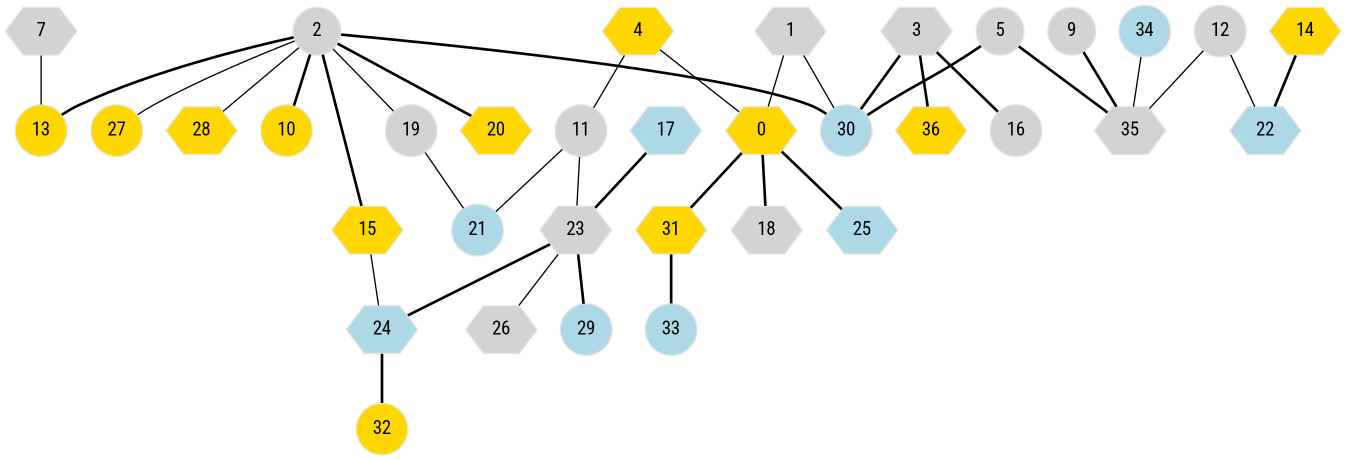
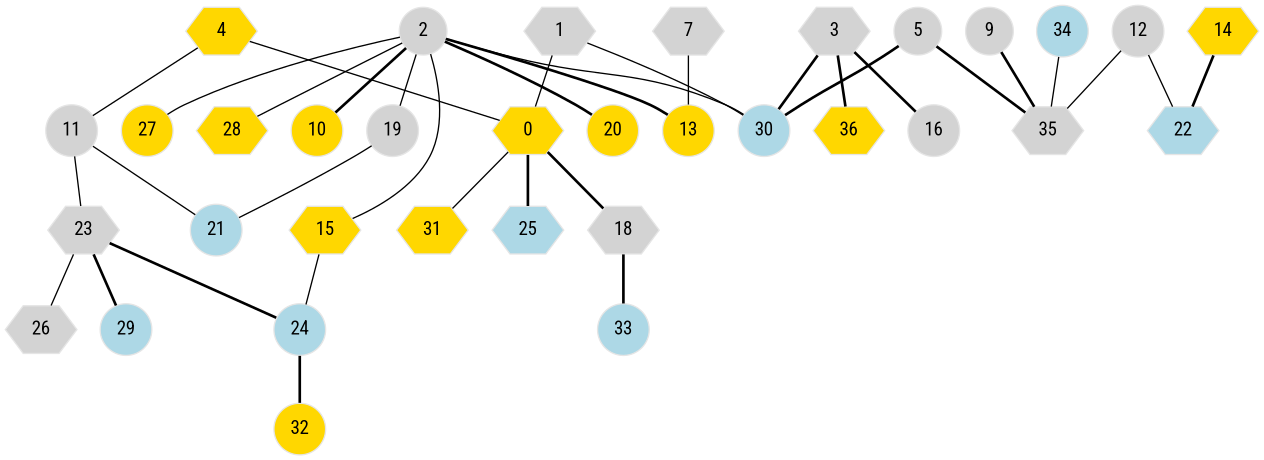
  graph {
    fontname="Roboto Condensed"
    node [color=gray90 fillcolor=lightgrey fontname="Roboto Condensed" shape=hexagon style=filled]
    edge [fontname="Roboto Condensed" style=bold weight=1.0]
    n1 [fillcolor=gold label=0]
    1
    30 [fillcolor=lightblue shape=circle]
    18
    25 [fillcolor=lightblue]
    31 [fillcolor=gold]
    2 [shape=circle]
    10 [fillcolor=gold shape=circle]
    13 [fillcolor=gold shape=circle]
    15 [fillcolor=gold]
    19 [shape=circle]
-   20 [fillcolor=gold]
+   20 [fillcolor=gold shape=circle]
    27 [fillcolor=gold shape=circle]
    28 [fillcolor=gold]
-   24 [fillcolor=lightblue]
+   24 [fillcolor=lightblue shape=circle]
    21 [fillcolor=lightblue shape=circle]
    3
    16 [shape=circle]
    36 [fillcolor=gold]
    4 [fillcolor=gold]
    11 [shape=circle]
    23
    5 [shape=circle]
    35
    7
    33 [fillcolor=lightblue shape=circle]
    9 [shape=circle]
    26
    29 [fillcolor=lightblue shape=circle]
    12 [shape=circle]
    22 [fillcolor=lightblue]
    14 [fillcolor=gold]
    32 [fillcolor=gold shape=circle]
-   17 [fillcolor=lightblue]
    34 [fillcolor=lightblue shape=circle]
    n1 -- 18
    n1 -- 25
-   n1 -- 31
+   n1 -- 31 [style=solid]
    1 -- n1 [style=solid]
    1 -- 30 [style=solid]
-   31 -- 33
-   2 -- 30
+   18 -- 33
+   2 -- 30 [style=solid]
    2 -- 10
    2 -- 13
-   2 -- 15
+   2 -- 15 [style=solid]
    2 -- 19 [style=solid]
    2 -- 20
    2 -- 27 [style=solid]
    2 -- 28 [style=solid]
    15 -- 24 [style=solid]
    19 -- 21 [style=solid]
    24 -- 32
    3 -- 30
    3 -- 16
    3 -- 36
    4 -- n1 [style=solid]
    4 -- 11 [style=solid]
    11 -- 21 [style=solid]
    11 -- 23 [style=solid]
    23 -- 24
    23 -- 26 [style=solid]
    23 -- 29
    5 -- 30
    5 -- 35
    7 -- 13 [style=solid]
    9 -- 35
    12 -- 35 [style=solid]
    12 -- 22 [style=solid]
    14 -- 22
-   17 -- 23
    34 -- 35 [style=solid]
  }
